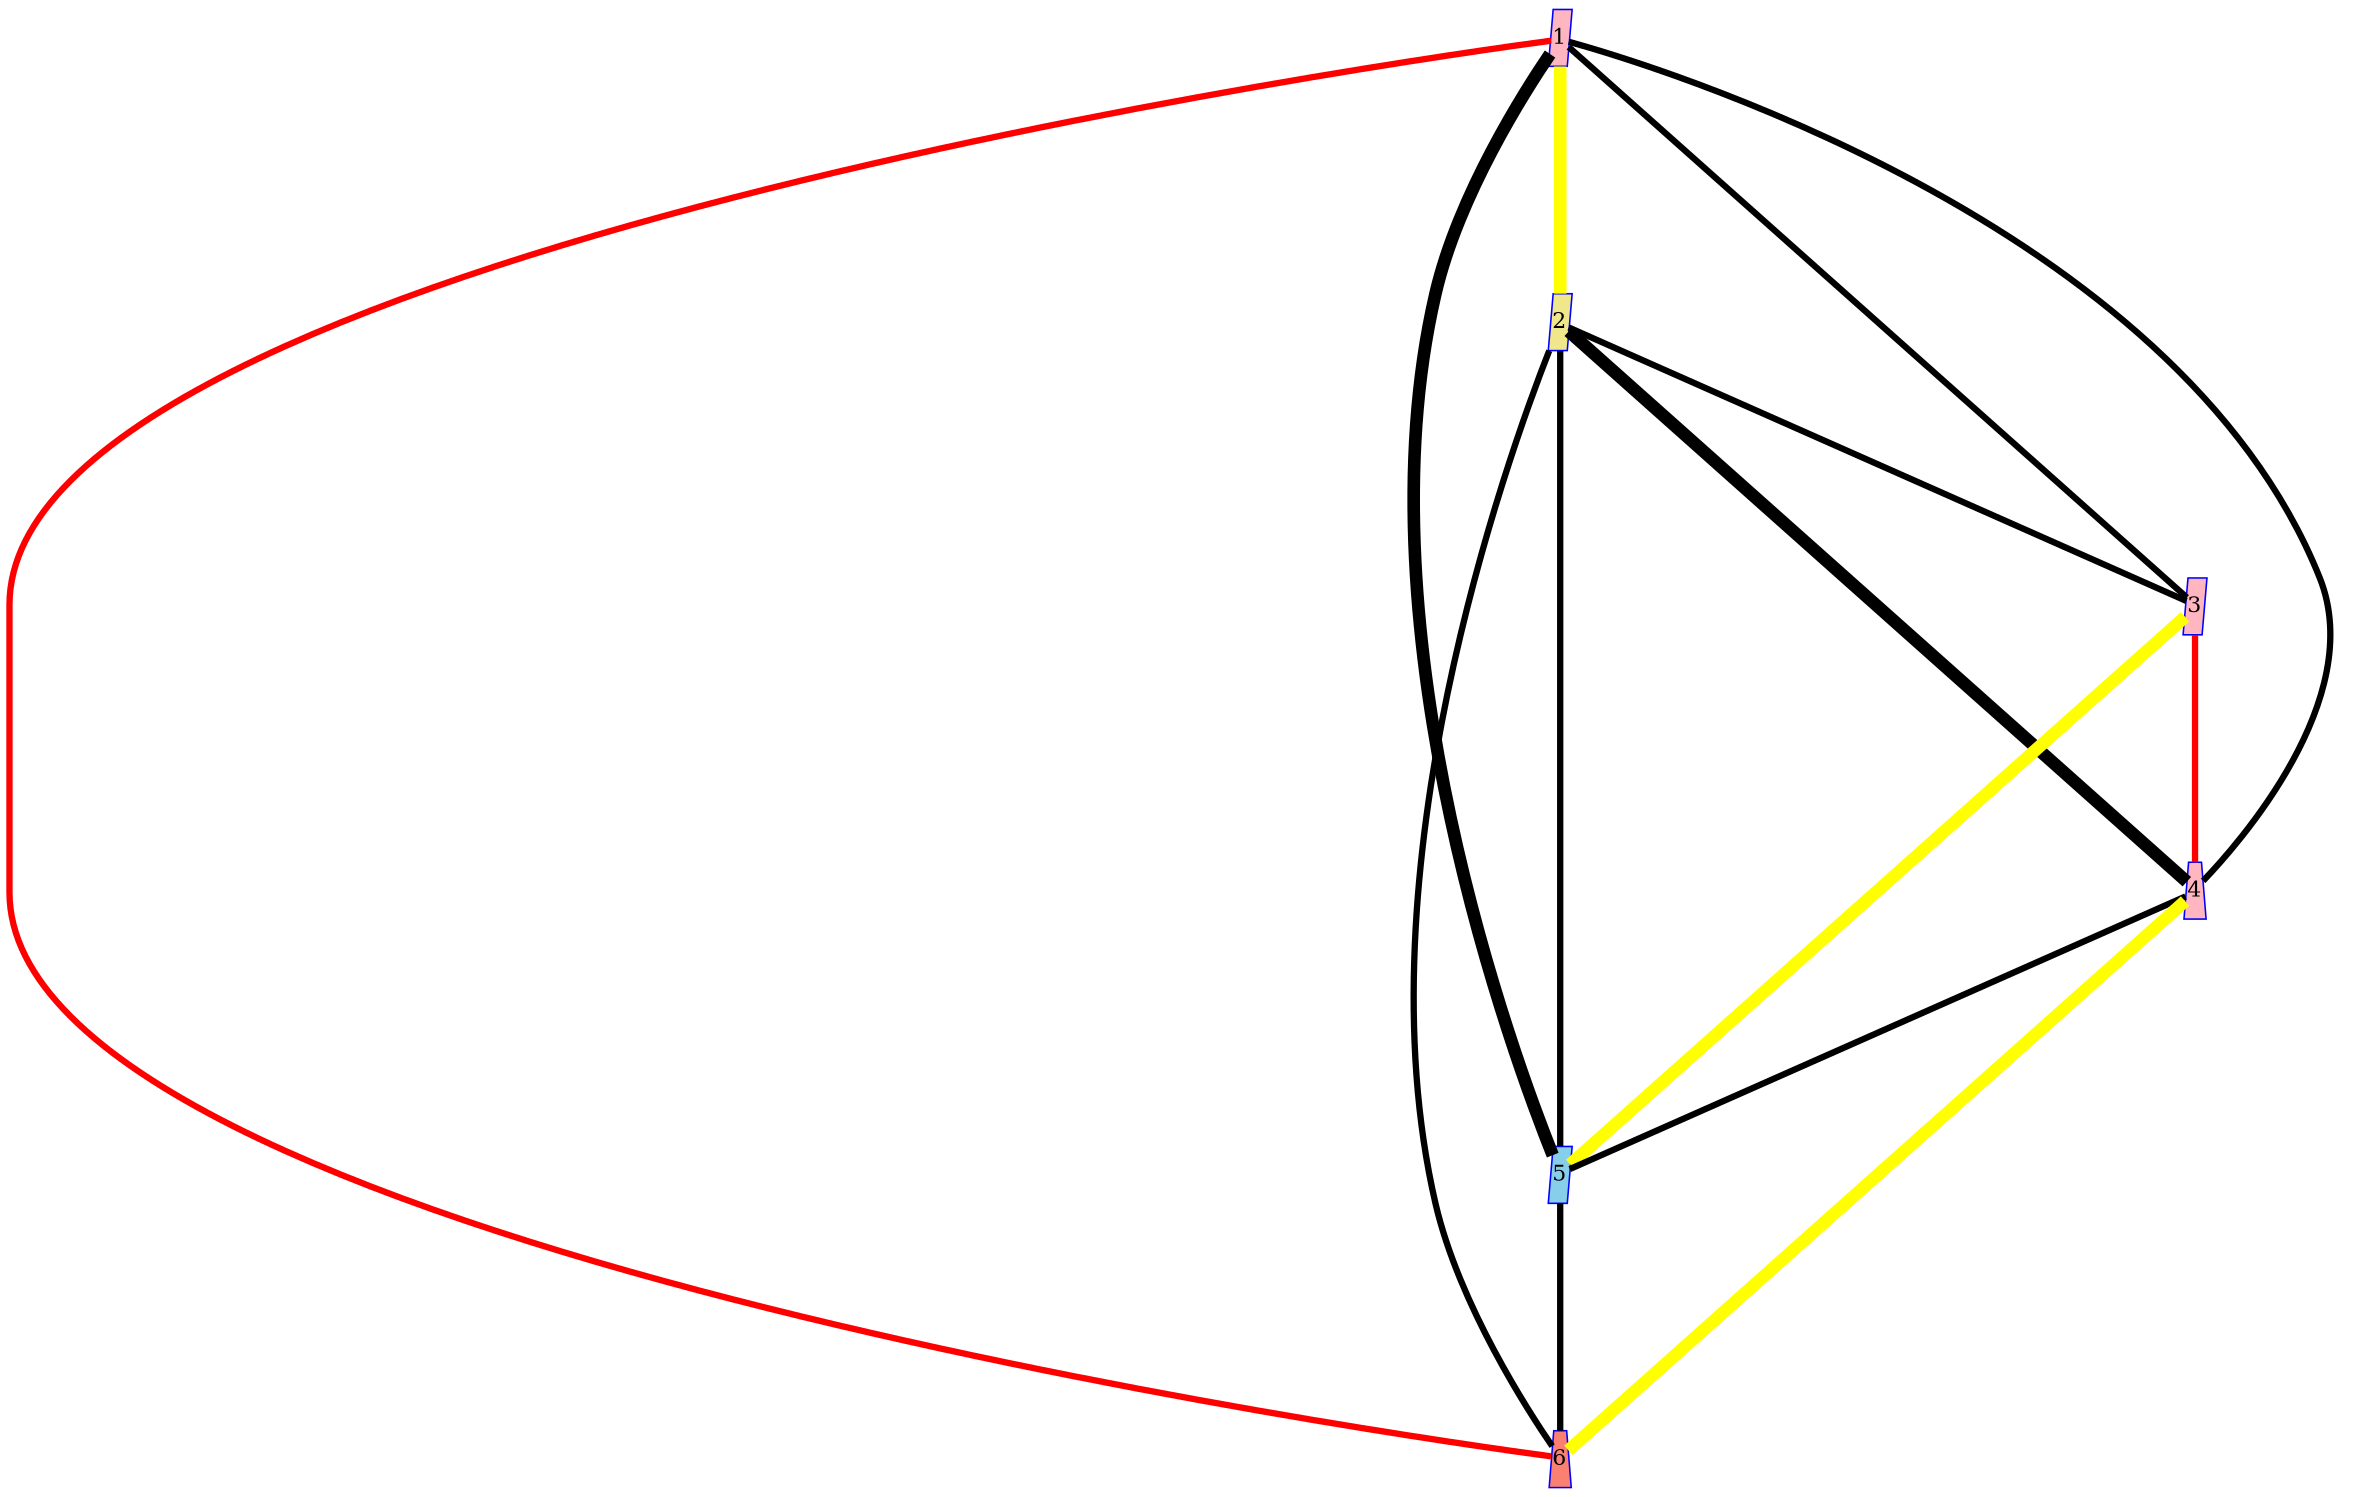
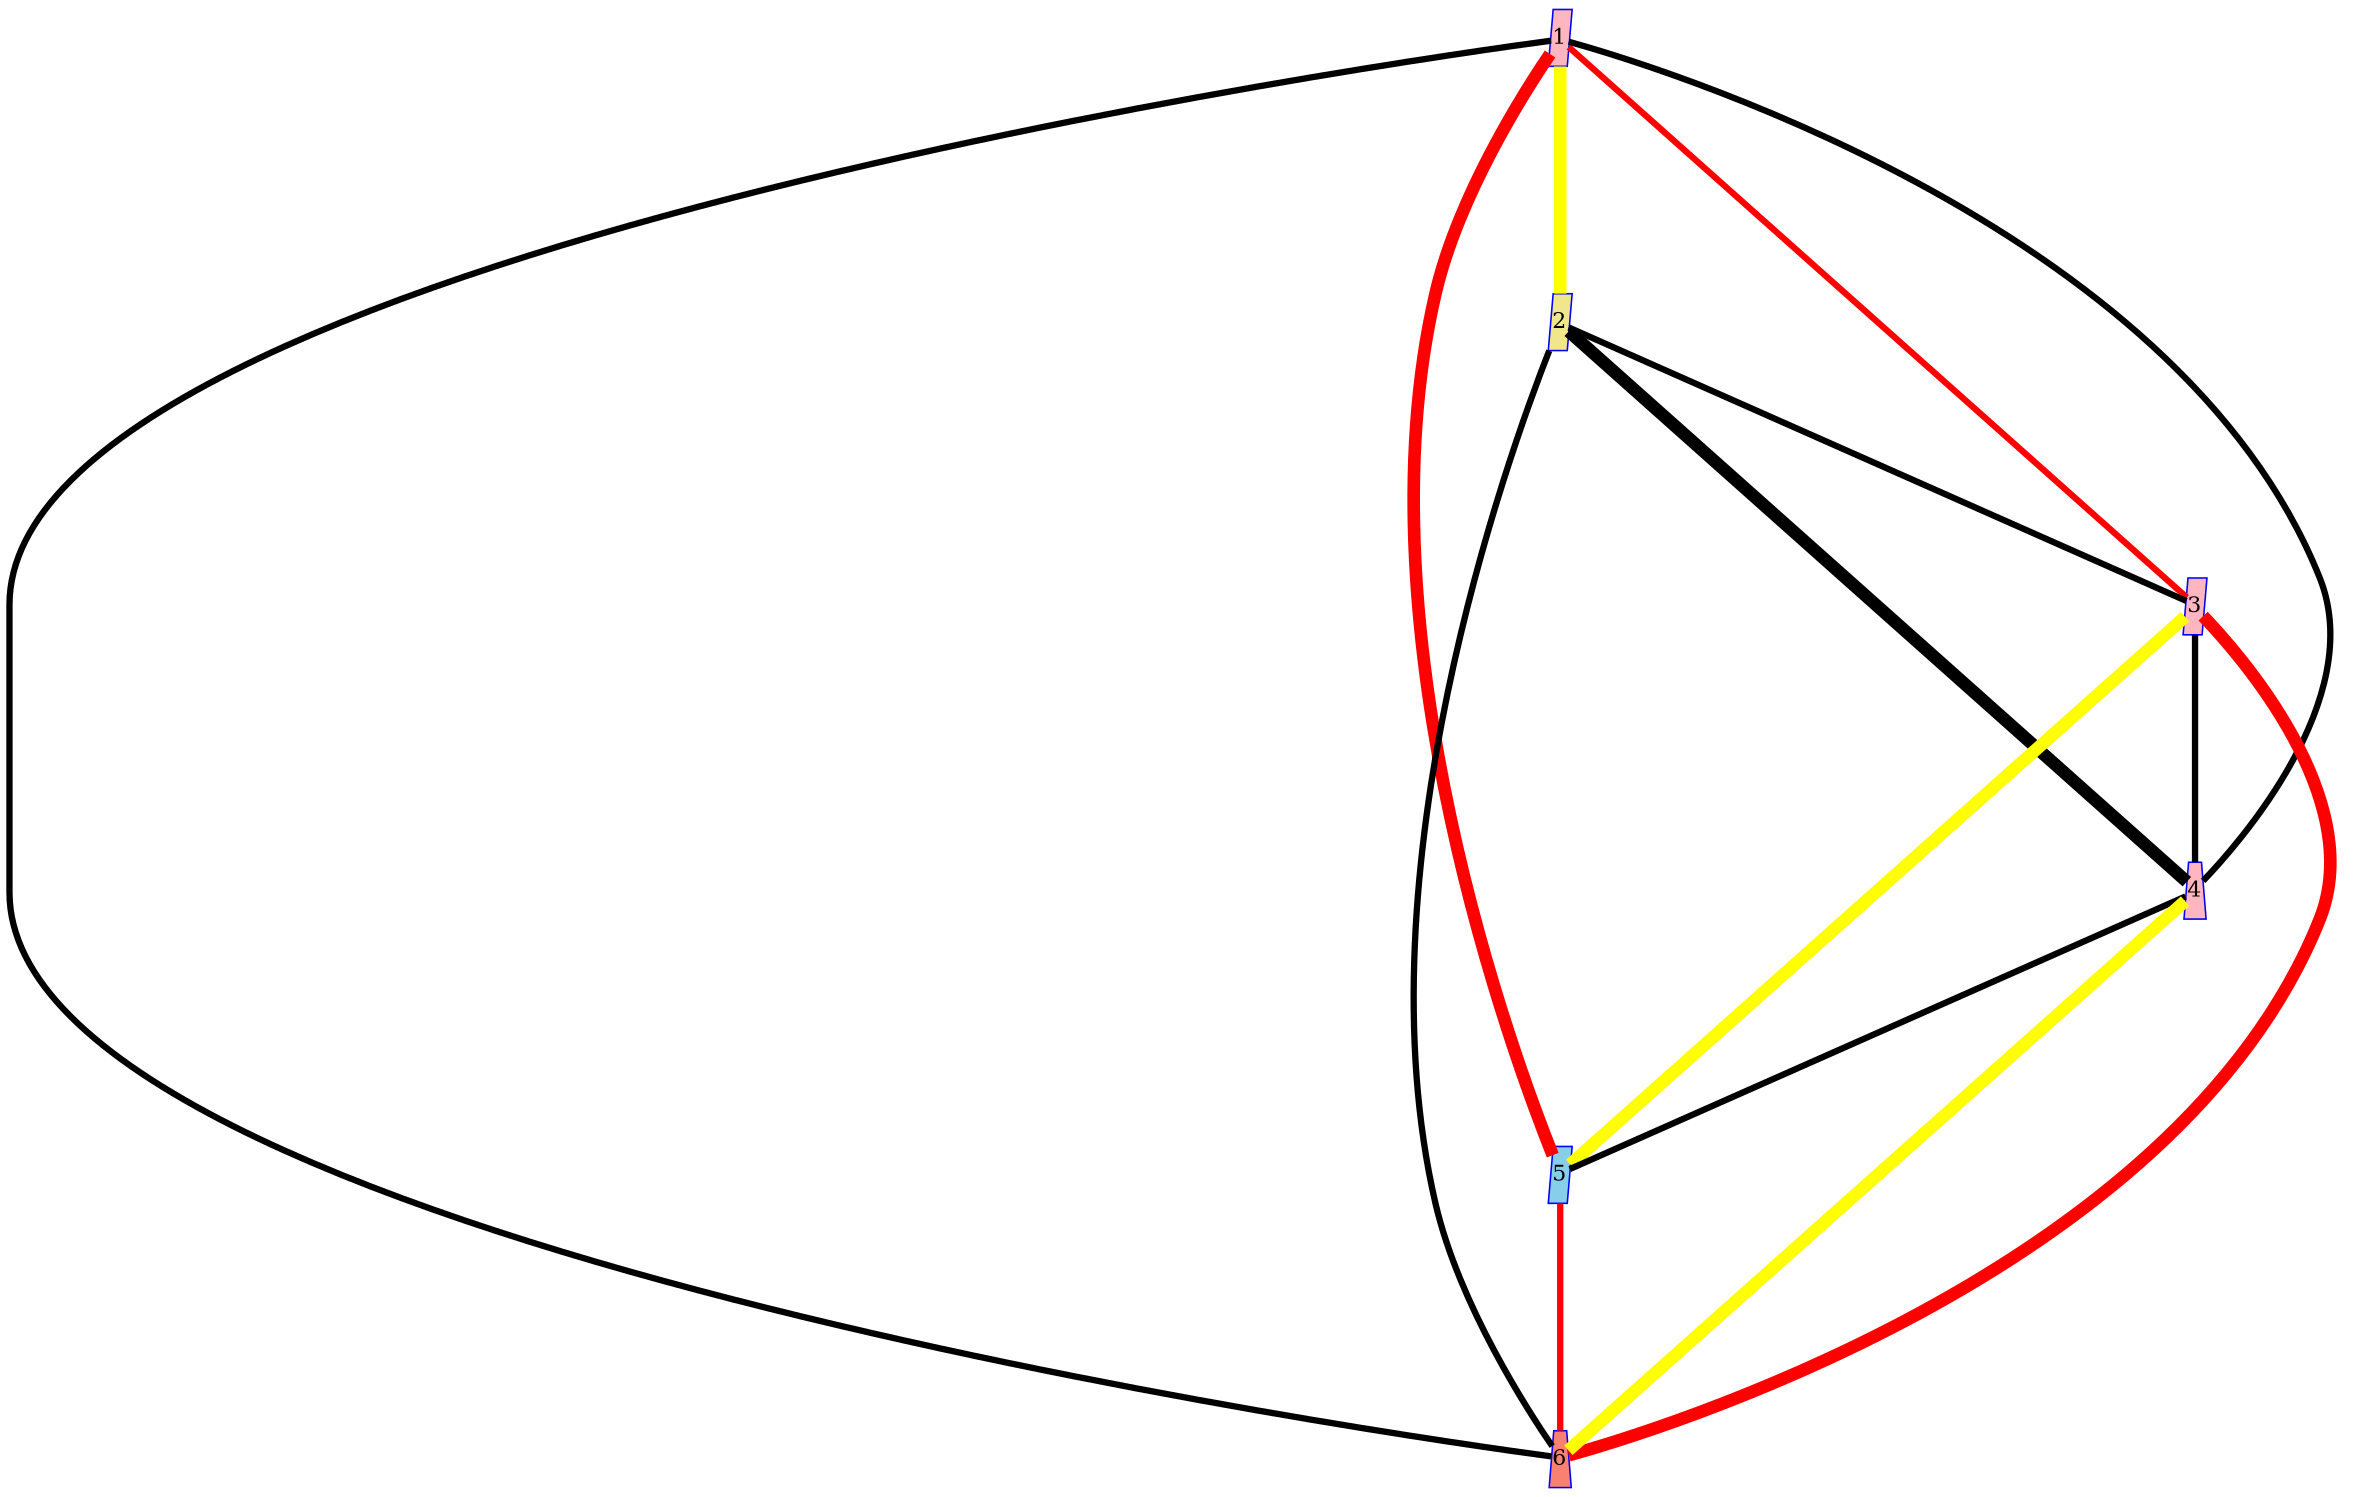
  graph {
    nodesep=2
    ranksep=2
    node [color=blue fillcolor=lightpink fixedsize=true shape=parallelogram style=filled]
    edge [color=black penwidth=4 style=solid]
    1 [width=0.2]
    2 [fillcolor=khaki width=0.2]
    3 [width=0.2]
    4 [shape=trapezium width=0.2]
    5 [fillcolor=skyblue width=0.2]
    6 [fillcolor=salmon shape=trapezium width=0.2]
    1 -- 2 [color=yellow penwidth=8]
-   1 -- 3
+   1 -- 3 [color=red]
    1 -- 4
-   1 -- 5 [penwidth=8]
-   1 -- 6 [color=red]
+   1 -- 5 [color=red penwidth=8]
+   1 -- 6
    2 -- 3
    2 -- 4 [penwidth=8]
-   2 -- 5
    2 -- 6
-   3 -- 4 [color=red]
+   3 -- 4
    3 -- 5 [color=yellow penwidth=8]
+   3 -- 6 [color=red penwidth=8]
    4 -- 5
    4 -- 6 [color=yellow penwidth=8]
-   5 -- 6
+   5 -- 6 [color=red]
  }
